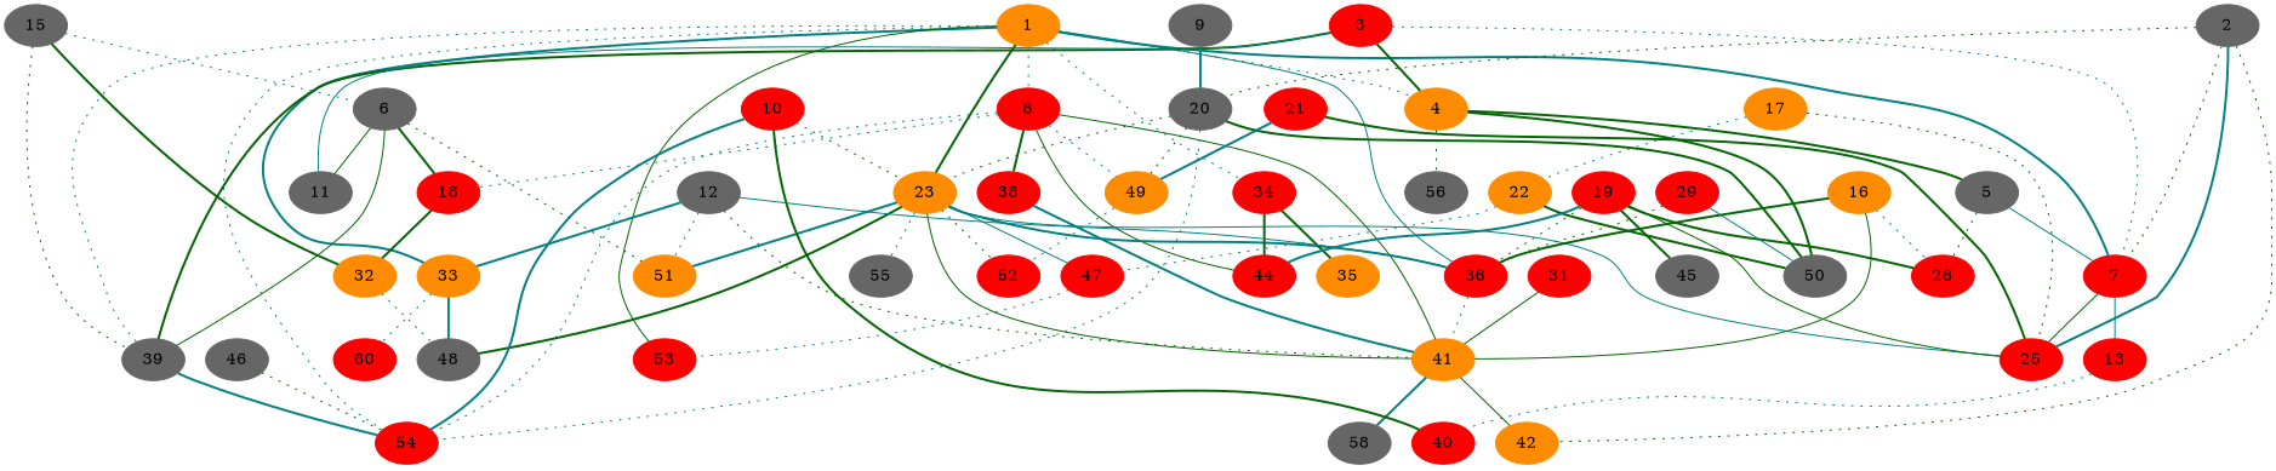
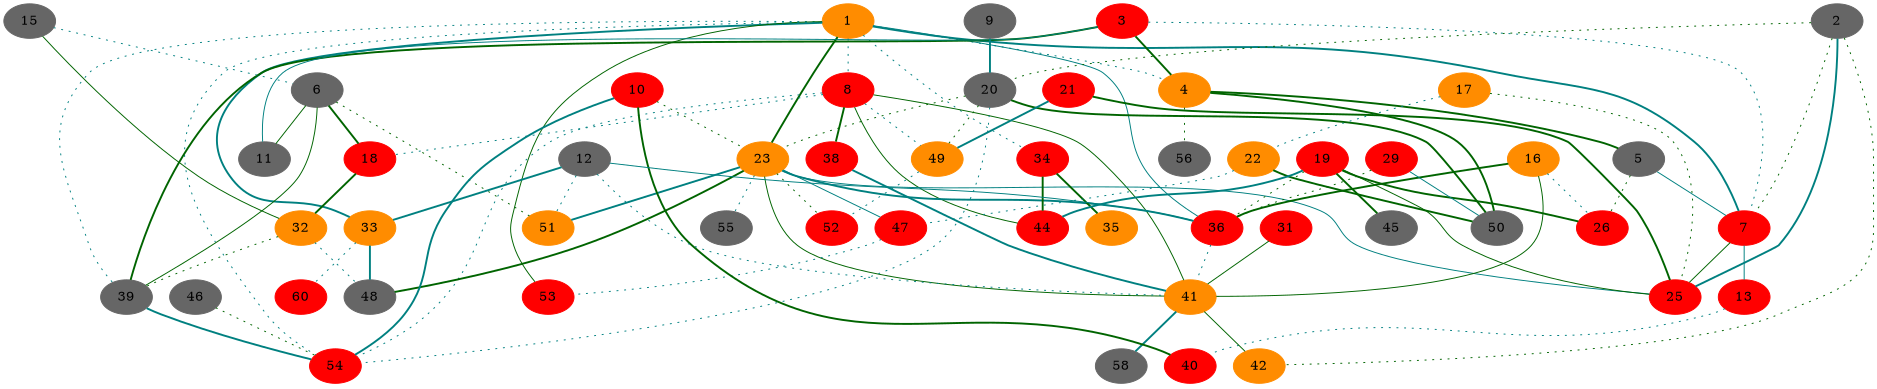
  graph {
    node [color=red style=filled]
    edge [color=teal style=dotted weight=1.0]
    1 [color=darkorange]
    4 [color=darkorange]
    7
    8
    23 [color=darkorange]
    33 [color=darkorange]
    34
    36
    39 [color=gray40]
    53
    54
    5 [color=gray40]
    50 [color=gray40]
    56 [color=gray40]
    25
    13
    18
    38
    41 [color=darkorange]
    44
    49 [color=darkorange]
    51 [color=darkorange]
    55 [color=gray40]
    47
    48 [color=gray40]
    52
    60
    35 [color=darkorange]
    2 [color=gray40]
    20 [color=gray40]
    42 [color=darkorange]
    3
    11 [color=gray40]
    26
    6 [color=gray40]
    32 [color=darkorange]
    40
    58 [color=gray40]
    9 [color=gray40]
    10
    12 [color=gray40]
    15 [color=gray40]
    16 [color=darkorange]
    17 [color=darkorange]
    22 [color=darkorange]
    19
    45 [color=gray40]
    21
    29
    31
    46 [color=gray40]
    1 -- 4
    1 -- 7 [style=bold weight=2.0]
    1 -- 8
    1 -- 23 [color=darkgreen style=bold]
    1 -- 33 [style=bold]
    1 -- 34
    1 -- 36 [style=solid]
    1 -- 39
    1 -- 53 [color=darkgreen style=solid]
    1 -- 54
    4 -- 5 [color=darkgreen style=bold]
    4 -- 50 [color=darkgreen style=bold]
    4 -- 56 [color=darkgreen]
    7 -- 25 [color=darkgreen style=solid]
    7 -- 13 [style=solid weight=2.0]
    8 -- 54
    8 -- 18
    8 -- 38 [color=darkgreen style=bold]
    8 -- 41 [color=darkgreen style=solid]
    8 -- 44 [color=darkgreen style=solid]
    8 -- 49
    23 -- 36 [style=bold weight=2.0]
    23 -- 25 [style=solid]
    23 -- 41 [color=darkgreen style=solid]
    23 -- 51 [style=bold]
    23 -- 55
    23 -- 47 [style=solid]
    23 -- 48 [color=darkgreen style=bold weight=2.0]
    23 -- 52 [color=darkgreen weight=2.0]
    33 -- 48 [style=bold]
    33 -- 60
    34 -- 44 [color=darkgreen style=bold]
    34 -- 35 [color=darkgreen style=bold]
    36 -- 41
    39 -- 54 [style=bold]
    5 -- 7 [style=solid]
    5 -- 26 [color=darkgreen]
    13 -- 40
    18 -- 32 [color=darkgreen style=bold]
    38 -- 41 [style=bold]
    41 -- 42 [color=darkgreen style=solid weight=2.0]
    41 -- 58 [style=bold]
    49 -- 52
    47 -- 53
    2 -- 7 [color=darkgreen]
    2 -- 25 [style=bold weight=2.0]
    2 -- 20 [color=darkgreen]
    2 -- 42 [color=darkgreen]
    20 -- 23 [color=darkgreen]
    20 -- 54
    20 -- 50 [color=darkgreen style=bold]
    20 -- 49 [color=darkgreen]
    3 -- 4 [color=darkgreen style=bold]
    3 -- 7
    3 -- 39 [color=darkgreen style=bold]
    3 -- 11 [style=solid]
    6 -- 39 [color=darkgreen style=solid weight=2.0]
    6 -- 18 [color=darkgreen style=bold]
    6 -- 51 [color=darkgreen]
    6 -- 11 [color=darkgreen style=solid]
-   15 -- 39 [color=darkgreen]
+   32 -- 39 [color=darkgreen]
    32 -- 48
    9 -- 20 [style=bold]
    10 -- 23 [color=darkgreen]
    10 -- 54 [style=bold]
    10 -- 40 [color=darkgreen style=bold]
    12 -- 33 [style=bold]
    12 -- 36 [style=solid]
-   12 -- 41 [color=darkgreen]
+   12 -- 41
    12 -- 51
    15 -- 6
-   15 -- 32 [color=darkgreen style=bold]
+   15 -- 32 [color=darkgreen style=solid]
    16 -- 36 [color=darkgreen style=bold]
    16 -- 41 [color=darkgreen style=solid]
    16 -- 26 [weight=2.0]
    17 -- 25 [color=darkgreen]
    17 -- 22
    22 -- 50 [color=darkgreen style=bold]
    22 -- 47
    19 -- 36 [color=darkgreen]
    19 -- 25 [color=darkgreen style=solid]
    19 -- 44 [style=bold]
    19 -- 26 [color=darkgreen style=bold]
    19 -- 45 [color=darkgreen style=bold]
    21 -- 25 [color=darkgreen style=bold]
    21 -- 49 [style=bold]
    29 -- 36 [color=darkgreen]
    29 -- 50 [style=solid]
    31 -- 41 [color=darkgreen style=solid]
    46 -- 54 [color=darkgreen]
  }
